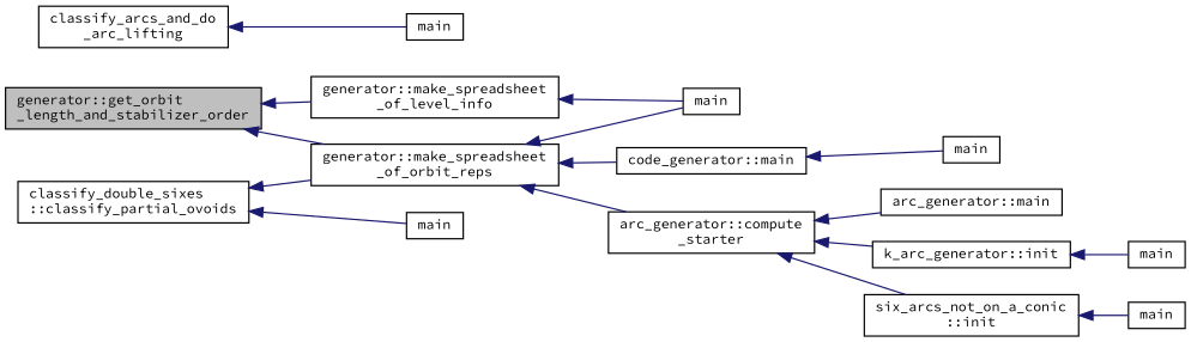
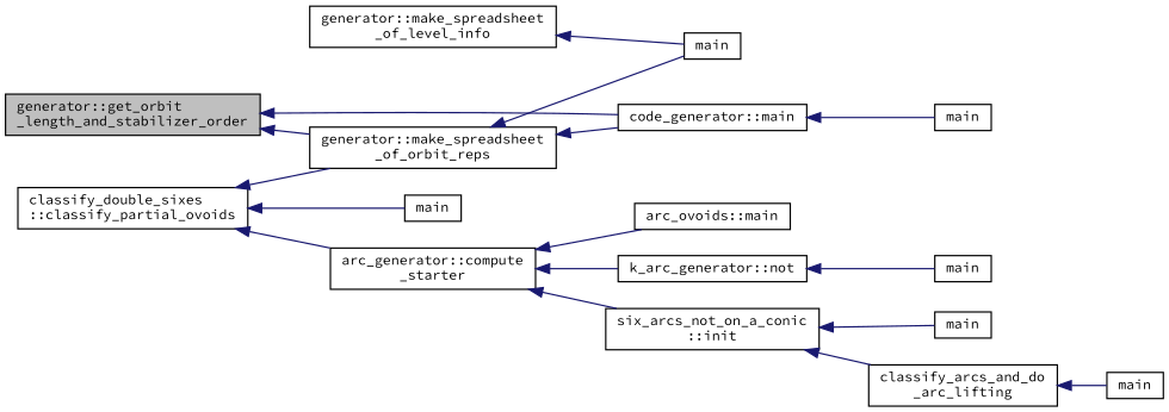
  digraph {
    fontname="Source Code Pro"
    rankdir=LR
    node [color=black fillcolor=white fontname="Source Code Pro" fontsize=10 shape=record style=filled]
    edge [color=midnightblue dir=back fontname="Source Code Pro" fontsize=10 labelfontname=Helvetica labelfontsize=10 style=solid]
    n1 [fillcolor=grey75 fontcolor=black height=0.2 label="generator::get_orbit\l_length_and_stabilizer_order" width=0.4]
    n2 [height=0.2 label="generator::make_spreadsheet\l_of_orbit_reps" width=0.4]
    n3 [height=0.2 label="generator::make_spreadsheet\l_of_level_info" width=0.4]
    n4 [height=0.2 label=main width=0.4]
    n5 [height=0.2 label="code_generator::main" width=0.4]
    n6 [height=0.2 label="arc_generator::compute\l_starter" width=0.4]
    n7 [height=0.2 label=main width=0.4]
-   n8 [height=0.2 label="arc_generator::main" width=0.4]
-   n9 [height=0.2 label="k_arc_generator::init" width=0.4]
+   n8 [height=0.2 label="arc_ovoids::main" width=0.4]
+   n9 [height=0.2 label="k_arc_generator::not" width=0.4]
    n10 [height=0.2 label="six_arcs_not_on_a_conic\l::init" width=0.4]
    n11 [height=0.2 label="classify_double_sixes\l::classify_partial_ovoids" width=0.4]
    n12 [height=0.2 label=main width=0.4]
    n13 [height=0.2 label=main width=0.4]
    n14 [height=0.2 label="classify_arcs_and_do\l_arc_lifting" width=0.4]
    n15 [height=0.2 label=main width=0.4]
    n16 [height=0.2 label=main width=0.4]
    n1 -> n2
-   n1 -> n3
+   n1 -> n5
    n2 -> n4
    n2 -> n5
-   n2 -> n6
+   n11 -> n6
    n3 -> n4
    n5 -> n7
    n6 -> n8
    n6 -> n9
    n6 -> n10
    n9 -> n13
+   n10 -> n14
    n10 -> n15
    n11 -> n2
    n11 -> n12
    n14 -> n16
  }
